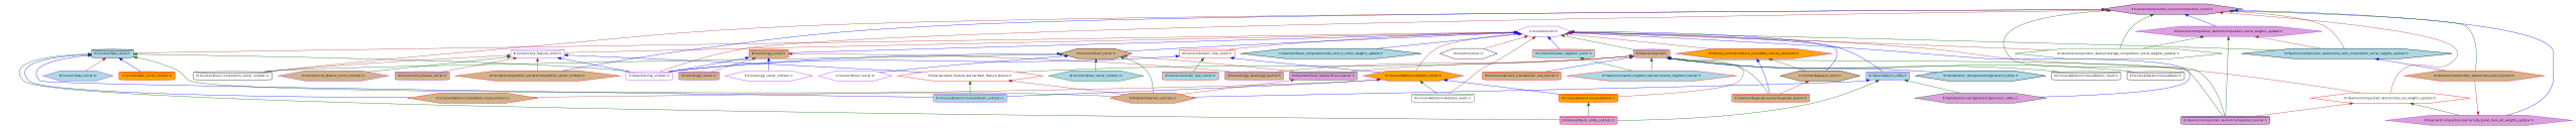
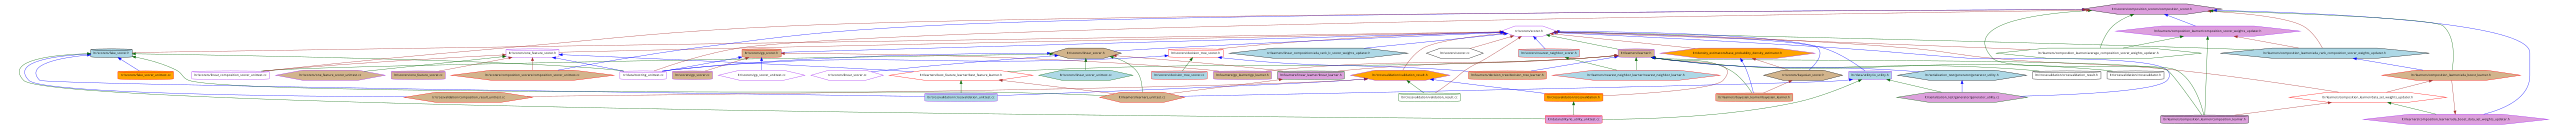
  digraph {
    fontname="Open Sans"
    node [color=purple fillcolor=white fontname="Open Sans" fontsize=10 shape=hexagon style=filled]
    edge [color=brown dir=back fontname="Open Sans" fontsize=10 labelfontname=Helvetica labelfontsize=10 style=solid]
    n1 [fontcolor=black height=0.2 label="ltr/scorers/scorer.h" width=0.4]
    n2 [fillcolor=tan height=0.2 label="ltr/learners/learner.h" shape=cylinder width=0.4]
    n3 [color=darkgreen fillcolor=plum height=0.2 label="ltr/serialization_test/generator/generator_utility.cc" width=0.4]
    n4 [fillcolor=orange height=0.2 label="ltr/crossvalidation/validation_result.h" width=0.4]
    n5 [color=darkgreen height=0.2 label="ltr/crossvalidation/validation_result.cc" shape=cylinder width=0.4]
    n6 [height=0.2 label="ltr/scorers/one_feature_scorer.h" shape=cylinder width=0.4]
    n7 [color=black fillcolor=lightblue height=0.2 label="ltr/scorers/fake_scorer.h" shape=cylinder width=0.4]
    n8 [color=red height=0.2 label="ltr/scorers/decision_tree_scorer.h" shape=cylinder width=0.4]
    n9 [color=red fillcolor=tan height=0.2 label="ltr/scorers/gp_scorer.h" shape=cylinder width=0.4]
    n10 [color=black fillcolor=tan height=0.2 label="ltr/scorers/linear_scorer.h" width=0.4]
    n11 [color=black fillcolor=lightblue height=0.2 label="ltr/learners/composition_learner/ada_rank_composition_scorer_weights_updater.h" width=0.4]
    n12 [color=darkgreen height=0.2 label="ltr/learners/composition_learner/average_composition_scorer_weights_updater.h" width=0.4]
    n13 [fillcolor=lightblue height=0.2 label="ltr/data/utility/io_utility.h" shape=cylinder width=0.4]
    n14 [fillcolor=orange height=0.2 label="ltr/density_estimators/base_probability_density_estimator.h" width=0.4]
    n15 [color=black fillcolor=tan height=0.2 label="ltr/scorers/bayesian_scorer.h" width=0.4]
    n16 [color=black fillcolor=lightblue height=0.2 label="ltr/learners/linear_composition/ada_rank_lc_scorer_weights_updater.h" width=0.4]
    n17 [color=red fillcolor=lightblue height=0.2 label="ltr/scorers/nearest_neighbor_scorer.h" shape=cylinder width=0.4]
    n18 [color=black height=0.2 label="ltr/scorers/scorer.cc" width=0.4]
    n19 [color=red height=0.2 label="ltr/learners/composition_learner/data_set_weights_updater.h" width=0.4]
    n20 [color=red fillcolor=orange height=0.2 label="ltr/crossvalidation/crossvalidation.h" shape=cylinder width=0.4]
    n21 [color=black height=0.2 label="ltr/crossvalidation/crossvalidation_result.h" shape=cylinder width=0.4]
    n22 [color=red height=0.2 label="ltr/learners/best_feature_learner/best_feature_learner.h" width=0.4]
    n23 [color=black height=0.2 label="ltr/crossvalidation/crossvalidator.h" shape=cylinder width=0.4]
    n24 [color=red fillcolor=tan height=0.2 label="ltr/learners/bayesian_learner/bayesian_learner.h" shape=cylinder width=0.4]
    n25 [color=black fillcolor=plum height=0.2 label="ltr/learners/composition_learner/composition_learner.h" shape=cylinder width=0.4]
    n26 [color=red fillcolor=tan height=0.2 label="ltr/learners/decision_tree/decision_tree_learner.h" shape=cylinder width=0.4]
    n27 [fillcolor=tan height=0.2 label="ltr/learners/gp_learner/gp_learner.h" shape=cylinder width=0.4]
    n28 [color=darkgreen fillcolor=plum height=0.2 label="ltr/learners/linear_learner/linear_learner.h" shape=cylinder width=0.4]
    n29 [color=red fillcolor=lightblue height=0.2 label="ltr/learners/nearest_neighbor_learner/nearest_neighbor_learner.h" width=0.4]
    n30 [color=black fillcolor=lightblue height=0.2 label="ltr/serialization_test/generator/generator_utility.h" width=0.4]
    n31 [fillcolor=lightblue height=0.2 label="ltr/crossvalidation/crossvalidation_unittest.cc" shape=cylinder width=0.4]
    n32 [color=red fillcolor=tan height=0.2 label="ltr/crossvalidation/composition_result_unittest.cc" width=0.4]
    n33 [height=0.2 label="ltr/data/tostring_unittest.cc" shape=cylinder width=0.4]
    n34 [color=red fillcolor=tan height=0.2 label="ltr/scorers/composition_scorers/composition_scorer_unittest.cc" width=0.4]
-   n35 [color=black height=0.2 label="ltr/scorers/linear_composition_scorer_unittest.cc" shape=cylinder width=0.4]
+   n35 [height=0.2 label="ltr/scorers/linear_composition_scorer_unittest.cc" shape=cylinder width=0.4]
    n36 [fillcolor=tan height=0.2 label="ltr/scorers/one_feature_scorer.cc" shape=cylinder width=0.4]
    n37 [fillcolor=tan height=0.2 label="ltr/scorers/one_feature_scorer_unittest.cc" width=0.4]
    n38 [color=red fillcolor=tan height=0.2 label="ltr/learners/learners_unittest.cc" width=0.4]
    n39 [color=red fillcolor=plum height=0.2 label="ltr/data/utility/io_utility_unittest.cc" shape=cylinder width=0.4]
-   n40 [fillcolor=lightblue height=0.2 label="ltr/scorers/fake_scorer.cc" width=0.4]
    n41 [color=red fillcolor=orange height=0.2 label="ltr/scorers/fake_scorer_unittest.cc" shape=cylinder width=0.4]
    n42 [color=red fillcolor=lightblue height=0.2 label="ltr/scorers/decision_tree_scorer.cc" shape=cylinder width=0.4]
    n43 [fillcolor=tan height=0.2 label="ltr/scorers/gp_scorer.cc" shape=cylinder width=0.4]
    n44 [height=0.2 label="ltr/scorers/gp_scorer_unittest.cc" width=0.4]
    n45 [height=0.2 label="ltr/scorers/linear_scorer.cc" width=0.4]
    n46 [color=darkgreen fillcolor=lightblue height=0.2 label="ltr/scorers/linear_scorer_unittest.cc" width=0.4]
    n47 [color=black fillcolor=plum height=0.2 label="ltr/scorers/composition_scorers/composition_scorer.h" width=0.4]
    n48 [fillcolor=plum height=0.2 label="ltr/learners/composition_learner/ada_boost_data_set_weights_updater.h" width=0.4]
    n49 [color=red fillcolor=tan height=0.2 label="ltr/learners/composition_learner/ada_boost_learner.h" width=0.4]
    n50 [fillcolor=plum height=0.2 label="ltr/learners/composition_learner/composition_scorer_weights_updater.h" width=0.4]
    n1 -> n2 [color=darkgreen]
    n1 -> n3 [color=blue]
    n1 -> n4
    n1 -> n5
    n1 -> n6
    n1 -> n7
    n1 -> n8
    n1 -> n9 [color=blue]
    n1 -> n10 [color=blue]
    n1 -> n11 [color=darkgreen]
    n1 -> n12
    n1 -> n13 [color=blue]
    n1 -> n14
    n1 -> n15 [color=blue]
    n1 -> n16 [color=blue]
    n1 -> n17 [color=blue]
    n1 -> n18
    n1 -> n19
    n2 -> n20
    n2 -> n21 [color=darkgreen]
    n2 -> n22 [color=darkgreen]
    n2 -> n23 [color=darkgreen]
    n2 -> n24 [color=darkgreen]
    n2 -> n25 [color=darkgreen]
    n2 -> n26 [color=blue]
    n2 -> n27
    n2 -> n28
    n2 -> n29 [color=darkgreen]
    n2 -> n30 [color=blue]
    n4 -> n5 [color=darkgreen]
    n4 -> n20 [color=blue]
    n4 -> n31 [color=blue]
    n4 -> n32
    n6 -> n22 [color=blue]
    n6 -> n33 [color=blue]
    n6 -> n34
    n6 -> n35
    n6 -> n36
    n6 -> n37 [color=darkgreen]
    n7 -> n31 [color=blue]
    n7 -> n32 [color=blue]
    n7 -> n33 [color=darkgreen]
    n7 -> n38 [color=darkgreen]
    n7 -> n39 [color=darkgreen]
-   n7 -> n40
    n7 -> n41 [color=blue]
-   n8 -> n4 [color=blue]
+   n8 -> n26 [color=blue]
    n8 -> n33 [color=blue]
    n8 -> n42 [color=darkgreen]
    n9 -> n27
    n9 -> n33 [color=blue]
    n9 -> n43
    n9 -> n44 [color=blue]
    n10 -> n28
    n10 -> n33 [color=blue]
    n10 -> n35 [color=darkgreen]
    n10 -> n38 [color=darkgreen]
    n10 -> n45 [color=blue]
    n10 -> n46 [color=darkgreen]
    n11 -> n49 [color=blue]
    n13 -> n3 [color=darkgreen]
    n13 -> n38 [color=blue]
    n13 -> n39 [color=darkgreen]
    n14 -> n15
    n14 -> n24 [color=blue]
    n15 -> n24
    n17 -> n29 [color=darkgreen]
    n19 -> n25
    n19 -> n48 [color=darkgreen]
    n20 -> n39 [color=darkgreen]
    n22 -> n31 [color=darkgreen]
    n22 -> n38
    n28 -> n38
+   n30 -> n3 [color=blue]
    n47 -> n11
    n47 -> n12 [color=darkgreen]
-   n47 -> n19
+   n49 -> n19
    n47 -> n25 [color=darkgreen]
    n47 -> n33
    n47 -> n34 [color=blue]
    n47 -> n35
    n47 -> n48 [color=blue]
    n47 -> n49 [color=darkgreen]
    n47 -> n50 [color=blue]
    n48 -> n49
    n50 -> n11
    n50 -> n12 [color=darkgreen]
    n50 -> n25 [color=darkgreen]
  }
